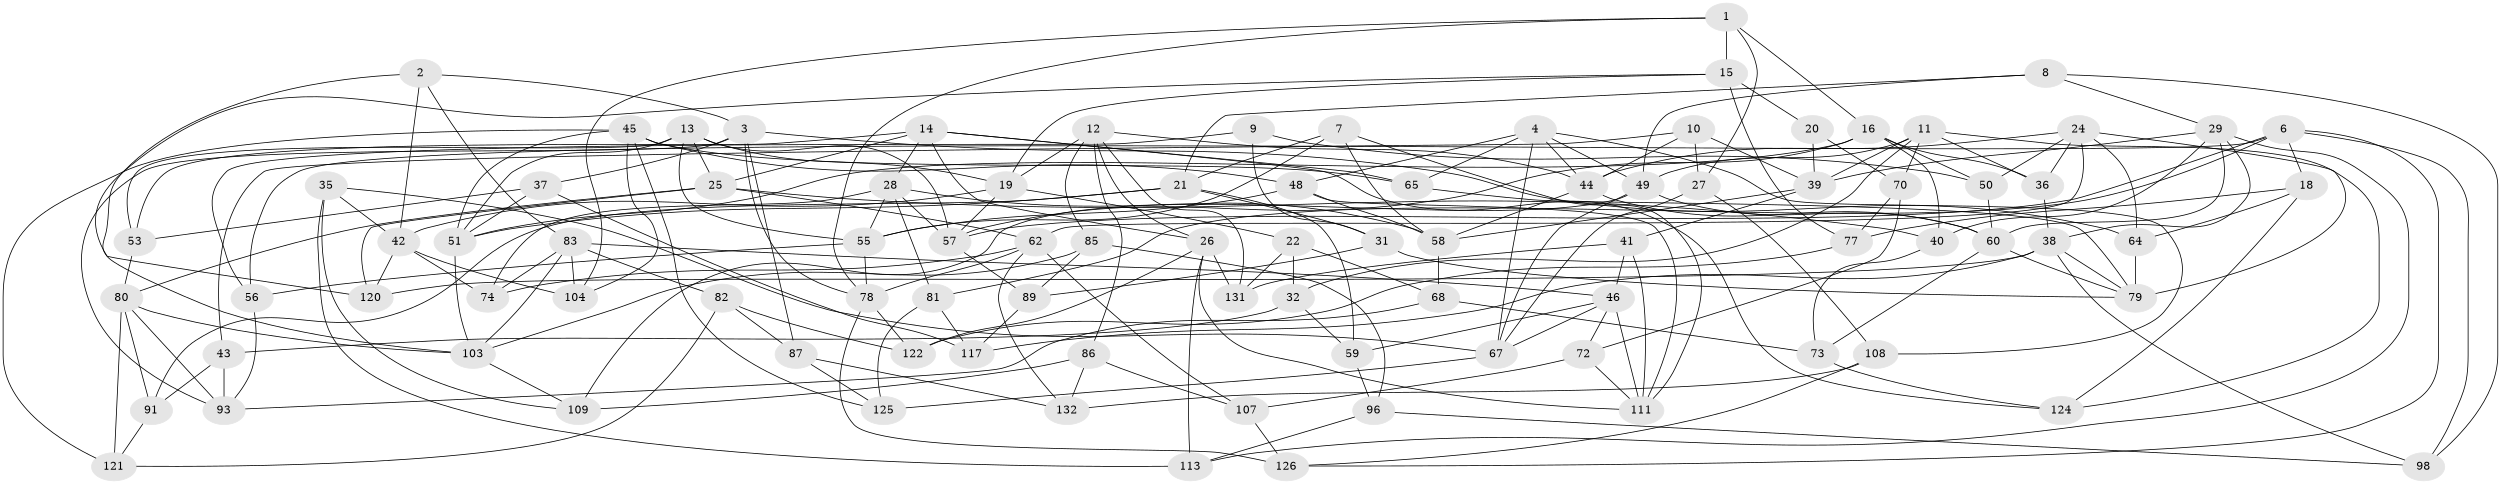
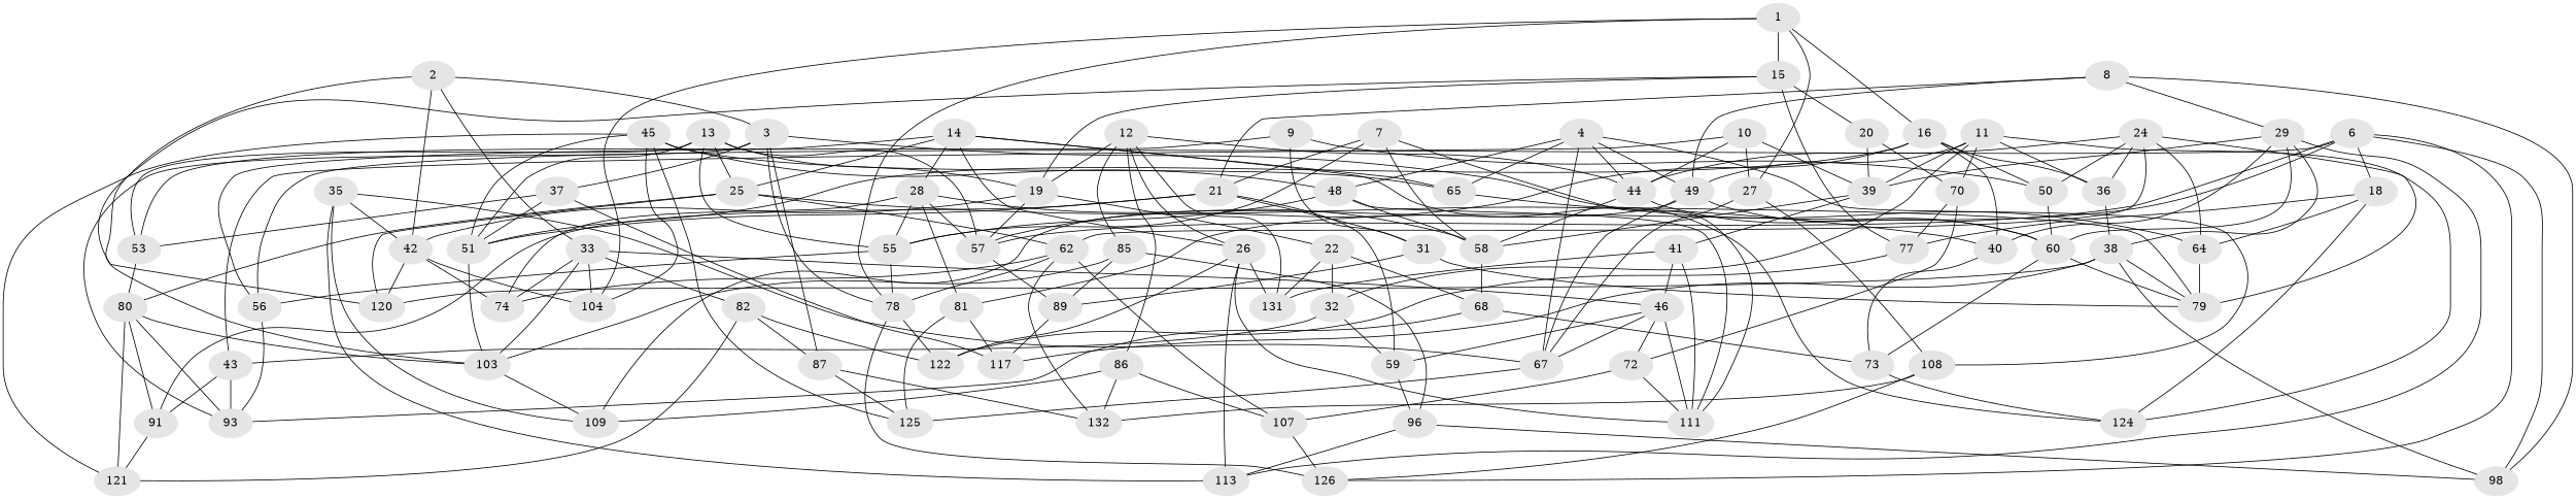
  graph {
    node [color=gray90 style=filled]
    1 [super="+5"]
    15 [super="+105"]
    16 [super="+102"]
    27
    78 [super="+97"]
    104
    19 [super="+75"]
    20
    77
    103 [super="+115"]
    57 [super="+101"]
    50
    36
    51 [super="+71"]
    40
    67 [super="+94"]
    108
    126
    122
    3 [super="+54"]
    37
    64
    87
    93 [super="+130"]
    2
-   33 [super="+106" label=83]
+   33 [super="+106"]
    42 [super="+47"]
    120
    74
    46 [super="+76"]
    82
    53
    117
    79 [super="+128"]
    125
    132
    4 [super="+66"]
    44 [super="+84"]
    48 [super="+100"]
    49 [super="+114"]
    65
    58 [super="+118"]
    60 [super="+127"]
    55 [super="+83"]
    111 [super="+116"]
    109
    6 [super="+69"]
    18
    56
    81
    98
    124
    89
    21 [super="+23"]
    31
    59
    91
    7
    68
    8
    29 [super="+110"]
    39 [super="+63"]
    113
    38 [super="+99"]
    9 [super="+17"]
    10
    43
    41
    11 [super="+52"]
    32
    70
    72
    12 [super="+88"]
    26 [super="+119"]
    85
    86
    131
    22
    96
    107
    13 [super="+90"]
    25 [super="+34"]
    62 [super="+95"]
    80 [super="+112"]
    14 [super="+30"]
    28 [super="+92"]
    73
    121
    24 [super="+129"]
    35
    45 [super="+123"]
    1 -- 15
    1 -- 16
    1 -- 27
    1 -- 78
    1 -- 104
    15 -- 19
    15 -- 20 [weight=2]
    15 -- 77
    15 -- 103
    16 -- 57
    16 -- 50
    16 -- 36
    16 -- 51
    16 -- 40
    27 -- 67
    27 -- 108
    78 -- 126
    78 -- 122
    19 -- 57
    19 -- 42
    19 -- 22
    20 -- 39
    20 -- 70
    77 -- 122
    103 -- 109
    57 -- 89
    50 -- 60
    36 -- 38
    51 -- 103
    40 -- 73
    67 -- 125
    108 -- 126
    108 -- 132
    3 -- 78
    3 -- 37
    3 -- 64
    3 -- 87
    3 -- 93
    37 -- 51
    37 -- 53
    37 -- 117
    64 -- 79
    87 -- 125
    87 -- 132
    2 -- 3
    2 -- 33
    2 -- 42
    2 -- 120
    33 -- 104
    33 -- 103
    33 -- 74
    33 -- 46
    33 -- 82
    42 -- 104
    42 -- 120
    42 -- 74
    46 -- 67
    46 -- 111
    46 -- 59
    46 -- 72
    82 -- 122
    82 -- 87
    82 -- 121
    53 -- 80
    4 -- 67
    4 -- 108
    4 -- 44
    4 -- 48
    4 -- 49
    4 -- 65
    44 -- 58
    44 -- 60
    48 -- 58
    48 -- 55
    48 -- 111
    49 -- 67
    49 -- 60
    49 -- 109
    65 -- 79
    58 -- 68
    60 -- 79
    60 -- 73
    55 -- 78
    55 -- 56
    6 -- 57
    6 -- 126
    6 -- 18
    6 -- 56
    6 -- 81
    6 -- 98
    18 -- 77
    18 -- 64
    18 -- 124
    56 -- 93
    81 -- 117
    81 -- 125
    89 -- 117
    21 -- 51
    21 -- 31
    21 -- 59
    21 -- 91
    31 -- 79
    31 -- 89
    59 -- 96
    91 -- 121
    7 -- 58
    7 -- 55
    7 -- 111
    7 -- 21
    68 -- 93
    68 -- 73
    8 -- 49
    8 -- 98
    8 -- 21
    8 -- 29
    29 -- 40
    29 -- 60
    29 -- 39
    29 -- 113
    29 -- 38
    39 -- 58
    39 -- 41
    38 -- 120
    38 -- 117
    38 -- 79
    38 -- 98
    9 -- 50
    9 -- 56
    9 -- 31
    10 -- 27
    10 -- 44
    10 -- 39
    10 -- 43
    43 -- 93
    43 -- 91
    41 -- 46
    41 -- 111
    41 -- 131
    11 -- 36
    11 -- 49
    11 -- 124
    11 -- 39
    11 -- 32
    11 -- 70
    32 -- 59
    32 -- 43
    70 -- 77
    70 -- 72
    72 -- 111
    72 -- 107
    12 -- 19
    12 -- 44
    12 -- 26
    12 -- 85
    12 -- 86
    12 -- 131
    26 -- 122
    26 -- 111
    26 -- 113
    26 -- 131
    85 -- 103
    85 -- 89
    85 -- 96
    86 -- 132
    86 -- 109
    86 -- 107
    22 -- 68
    22 -- 32
    22 -- 131
    96 -- 98
    96 -- 113
    107 -- 126
    13 -- 19
    13 -- 57
    13 -- 51
    13 -- 53
    13 -- 55
    13 -- 25
    25 -- 40
    25 -- 120
    25 -- 62
    25 -- 80
    62 -- 78
    62 -- 74
    62 -- 132
    62 -- 107
    80 -- 103
    80 -- 93
    80 -- 91
    80 -- 121
    14 -- 53
    14 -- 65
    14 -- 124
    14 -- 26
    14 -- 25
    14 -- 28
    28 -- 57
    28 -- 74
    28 -- 58
    28 -- 55
    28 -- 81
    73 -- 124
    24 -- 50
    24 -- 36
    24 -- 64
    24 -- 79
    24 -- 44
    24 -- 62
    35 -- 67
    35 -- 42
    35 -- 109
    35 -- 113
    45 -- 104
    45 -- 51
    45 -- 125
    45 -- 48
    45 -- 65
    45 -- 121
  }
